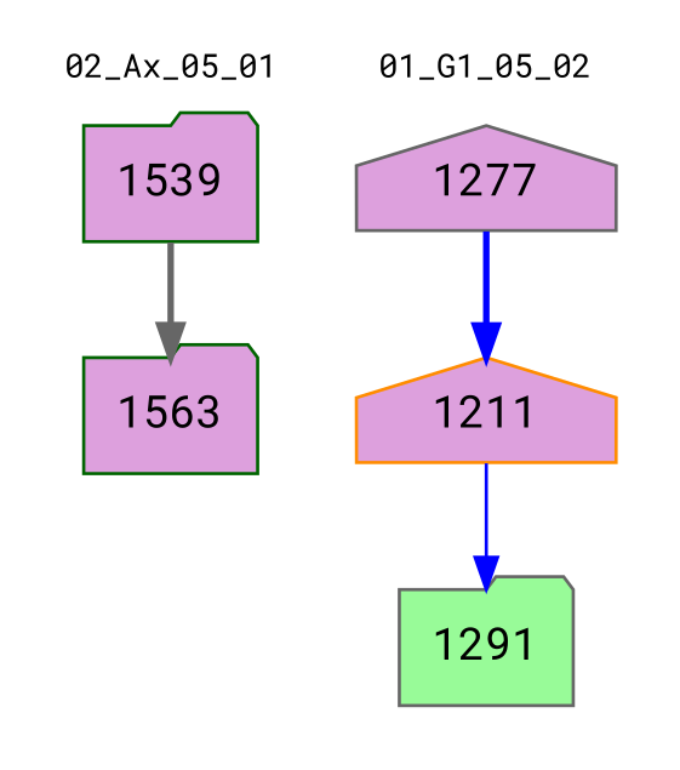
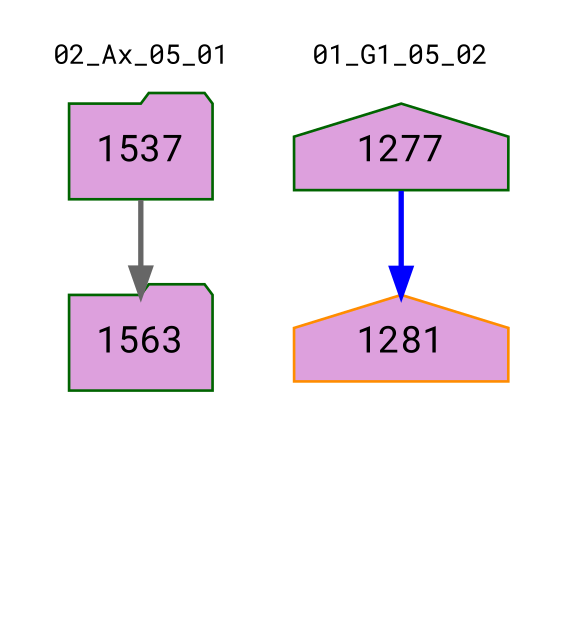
  digraph {
    fontname="Roboto Mono"
    node [color=darkgreen fillcolor=plum fontname="Roboto Mono" shape=folder style=filled]
    edge [color=blue fontname="Roboto Mono" style=bold]
-   n1 [label=1539]
+   n1 [label=1537]
    n2 [label=1563]
-   n3 [color=gray40 label=1277 shape=house]
-   n4 [color=darkorange label=1211 shape=house]
-   n5 [color=gray40 fillcolor=palegreen label=1291]
+   n3 [label=1277 shape=house]
+   n4 [color=darkorange label=1281 shape=house]
    subgraph cluster_1 {
      color=white
      fontsize=10
      label="02_Ax_05_01"
      n1
      n2
    }
    subgraph cluster_2 {
      color=white
      fontsize=10
      label="01_G1_05_02"
      n3
      n4
-     n5
    }
    n1 -> n2 [color=gray40]
    n3 -> n4
-   n4 -> n5 [style=solid]
  }
